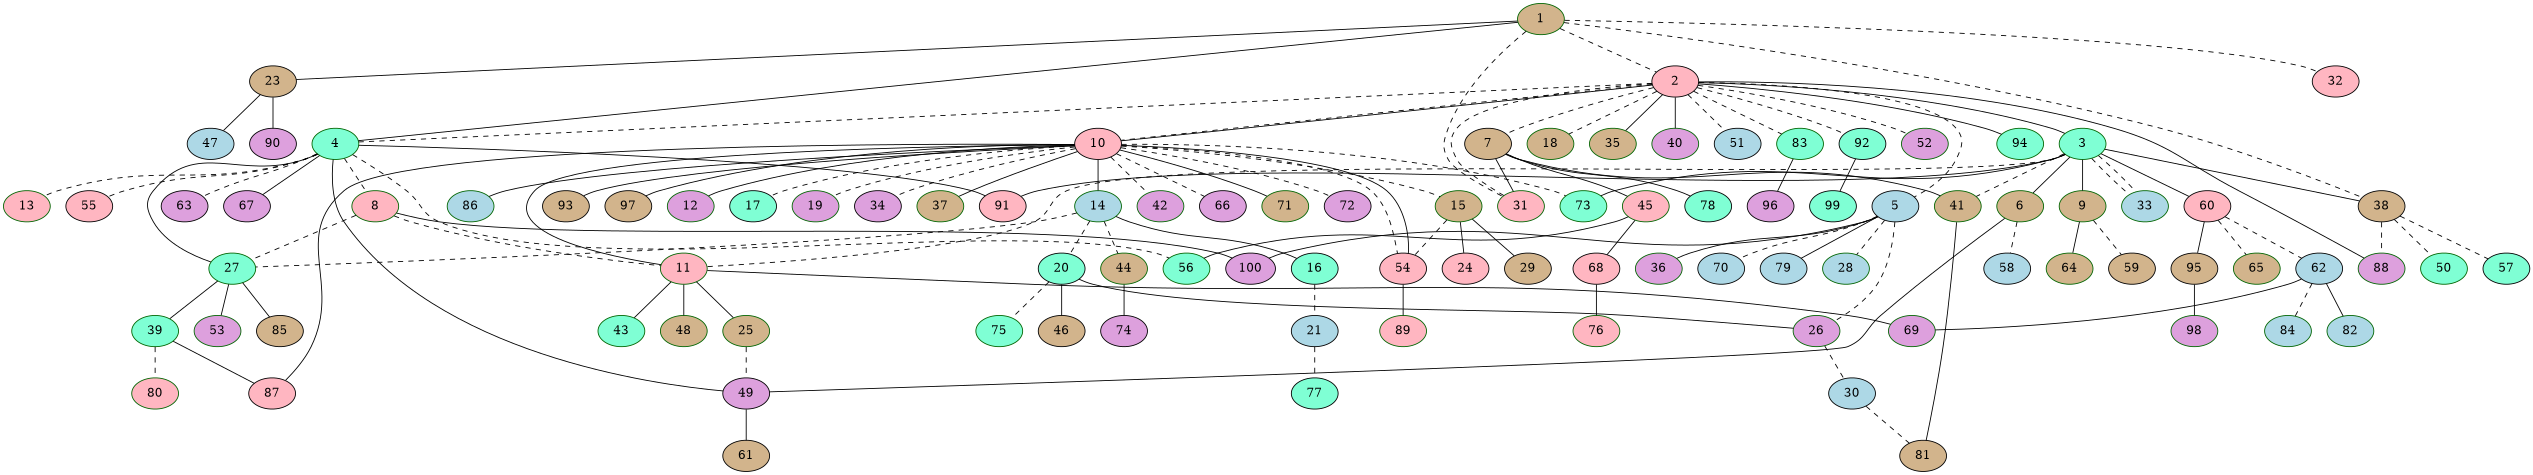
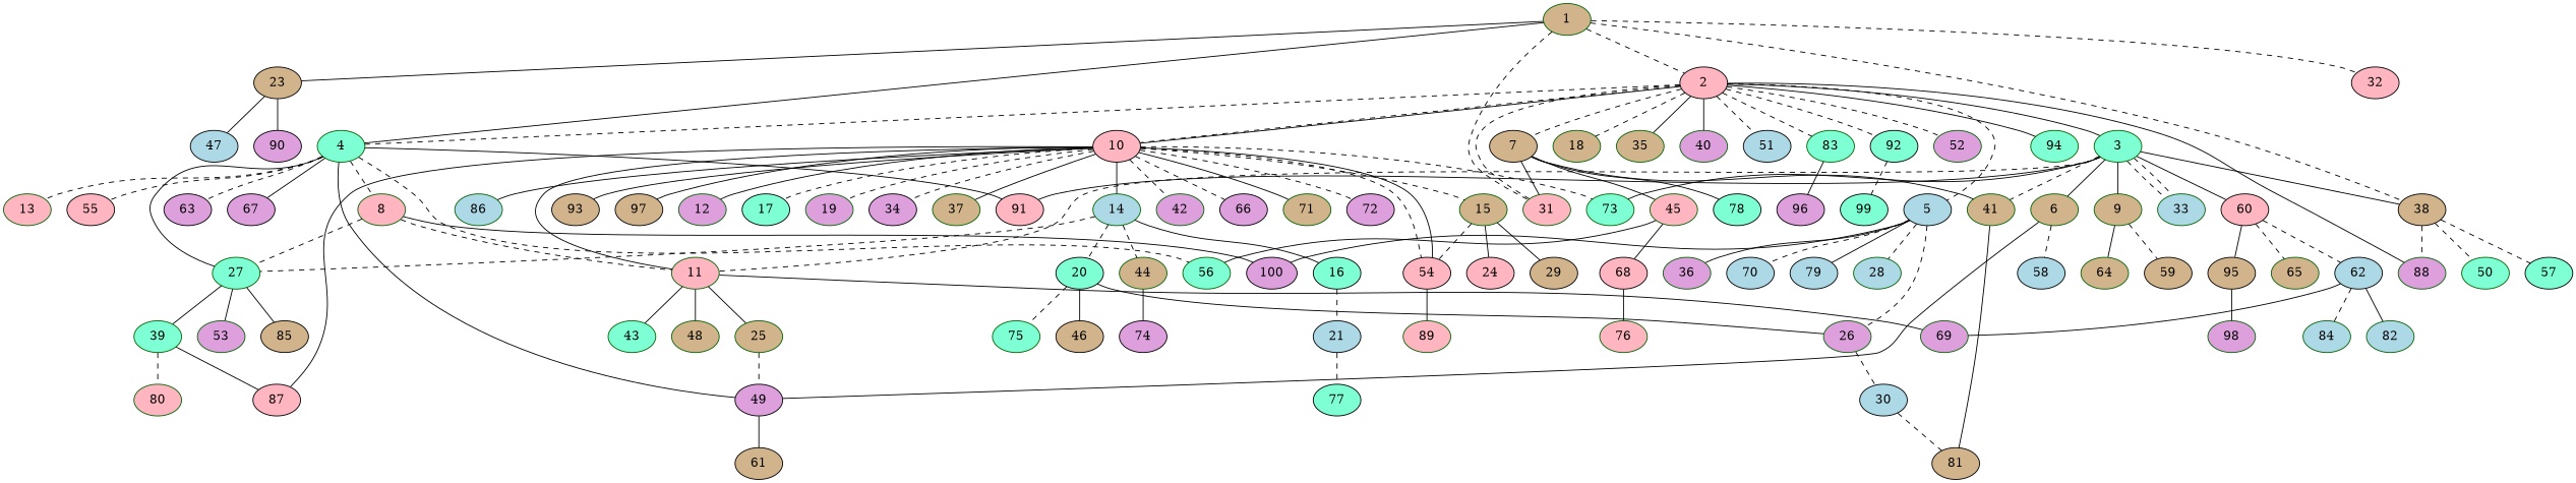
  graph {
    node [color=darkgreen fillcolor=tan style=filled]
    edge [style=solid]
    2 [color=black fillcolor=lightpink]
    1
    4 [fillcolor=aquamarine]
    23 [color=black]
    31 [fillcolor=lightpink]
    32 [color=black fillcolor=lightpink]
    38 [color=black]
    3 [fillcolor=aquamarine]
    5 [color=black fillcolor=lightblue]
    7 [color=black]
    10 [color=black fillcolor=lightpink]
    18
    35
    40 [fillcolor=plum]
    51 [color=black fillcolor=lightblue]
    52 [fillcolor=plum]
    83 [fillcolor=aquamarine]
    88 [fillcolor=plum]
    92 [color=black fillcolor=aquamarine]
    94 [fillcolor=aquamarine]
    91 [color=black fillcolor=lightpink]
    8 [fillcolor=lightpink]
    13 [fillcolor=lightpink]
    27 [fillcolor=aquamarine]
    49 [color=black fillcolor=plum]
    55 [color=black fillcolor=lightpink]
    56 [fillcolor=aquamarine]
    63 [color=black fillcolor=plum]
    67 [color=black fillcolor=plum]
    47 [color=black fillcolor=lightblue]
    90 [color=black fillcolor=plum]
    50 [fillcolor=aquamarine]
    57 [color=black fillcolor=aquamarine]
    6
    9
    11 [fillcolor=lightpink]
    33 [fillcolor=lightblue]
    41
    60 [color=black fillcolor=lightpink]
    73 [fillcolor=aquamarine]
    26 [fillcolor=plum]
    28 [fillcolor=lightblue]
    36 [fillcolor=plum]
    70 [color=black fillcolor=lightblue]
    79 [color=black fillcolor=lightblue]
    100 [color=black fillcolor=plum]
    45 [fillcolor=lightpink]
    78 [color=black fillcolor=aquamarine]
    54 [color=black fillcolor=lightpink]
    12 [fillcolor=plum]
    14 [fillcolor=lightblue]
    15
    17 [color=black fillcolor=aquamarine]
    19 [fillcolor=plum]
    34 [color=black fillcolor=plum]
    37
    42 [fillcolor=plum]
    66 [color=black fillcolor=plum]
    71
    72 [color=black fillcolor=plum]
    86 [fillcolor=lightblue]
    87 [color=black fillcolor=lightpink]
    93 [color=black]
    97 [color=black]
    96 [color=black fillcolor=plum]
    99 [color=black fillcolor=aquamarine]
    58 [color=black fillcolor=lightblue]
    59 [color=black]
    64
    25
    43 [fillcolor=aquamarine]
    48
    69 [fillcolor=plum]
    81 [color=black]
    62 [color=black fillcolor=lightblue]
    65
    95 [color=black]
    39 [fillcolor=aquamarine]
    53 [fillcolor=plum]
    85 [color=black]
    61 [color=black]
    89 [fillcolor=lightpink]
    30 [color=black fillcolor=lightblue]
    68 [color=black fillcolor=lightpink]
    16 [color=black fillcolor=aquamarine]
    20 [color=black fillcolor=aquamarine]
    44
    24 [color=black fillcolor=lightpink]
    29 [color=black]
    21 [color=black fillcolor=lightblue]
    46 [color=black]
    75 [fillcolor=aquamarine]
    74 [color=black fillcolor=plum]
    77 [color=black fillcolor=aquamarine]
    80 [fillcolor=lightpink]
    76 [fillcolor=lightpink]
    82 [fillcolor=lightblue]
    84 [fillcolor=lightblue]
    98 [fillcolor=plum]
    2 -- 4 [style=dashed]
    2 -- 31 [style=dashed]
    2 -- 3
    2 -- 5 [style=dashed]
    2 -- 7 [style=dashed]
    2 -- 10 [style=dashed]
    2 -- 10
    2 -- 18 [style=dashed]
    2 -- 35
    2 -- 40
    2 -- 51 [style=dashed]
    2 -- 52 [style=dashed]
    2 -- 83 [style=dashed]
    2 -- 88
    2 -- 92 [style=dashed]
    2 -- 94
    1 -- 2 [style=dashed]
    1 -- 4
    1 -- 23
    1 -- 31 [style=dashed]
    1 -- 32 [style=dashed]
    1 -- 38 [style=dashed]
    4 -- 91
    4 -- 8 [style=dashed]
    4 -- 13 [style=dashed]
    4 -- 27
    4 -- 49
    4 -- 55 [style=dashed]
    4 -- 56 [style=dashed]
    4 -- 63 [style=dashed]
    4 -- 67
    23 -- 47
    23 -- 90
    38 -- 88 [style=dashed]
    38 -- 50 [style=dashed]
    38 -- 57 [style=dashed]
    3 -- 38
    3 -- 91
    3 -- 6
    3 -- 9
    3 -- 11 [style=dashed]
    3 -- 33 [style=dashed]
    3 -- 33 [style=dashed]
    3 -- 41 [style=dashed]
    3 -- 60
    3 -- 73
    5 -- 26 [style=dashed]
    5 -- 28 [style=dashed]
    5 -- 36
    5 -- 70 [style=dashed]
    5 -- 79
    5 -- 100
    7 -- 31
    7 -- 41
    7 -- 45
    7 -- 78
    10 -- 11
    10 -- 73 [style=dashed]
    10 -- 54 [style=dashed]
    10 -- 54
    10 -- 12
    10 -- 14
    10 -- 15 [style=dashed]
    10 -- 17 [style=dashed]
    10 -- 19 [style=dashed]
    10 -- 34 [style=dashed]
    10 -- 37
    10 -- 42 [style=dashed]
    10 -- 66 [style=dashed]
    10 -- 71
    10 -- 72 [style=dashed]
    10 -- 86
    10 -- 87
    10 -- 93
    10 -- 97
    83 -- 96
-   92 -- 99
+   92 -- 99 [style=dashed]
    8 -- 27 [style=dashed]
    8 -- 11 [style=dashed]
    8 -- 100
    27 -- 39
    27 -- 53
    27 -- 85
    49 -- 61
    6 -- 49
    6 -- 58 [style=dashed]
    9 -- 59 [style=dashed]
    9 -- 64
    11 -- 25
    11 -- 43
    11 -- 48
    11 -- 69
    41 -- 81
    60 -- 62 [style=dashed]
    60 -- 65 [style=dashed]
    60 -- 95
    26 -- 30 [style=dashed]
    45 -- 56
    45 -- 68
    54 -- 89
    14 -- 27 [style=dashed]
    14 -- 16
    14 -- 20 [style=dashed]
    14 -- 44 [style=dashed]
    15 -- 54 [style=dashed]
    15 -- 24
    15 -- 29
    25 -- 49 [style=dashed]
    62 -- 69
    62 -- 82
    62 -- 84 [style=dashed]
    95 -- 98
    39 -- 87
    39 -- 80 [style=dashed]
    30 -- 81 [style=dashed]
    68 -- 76
    16 -- 21 [style=dashed]
    20 -- 26
    20 -- 46
    20 -- 75 [style=dashed]
    44 -- 74
    21 -- 77 [style=dashed]
  }
